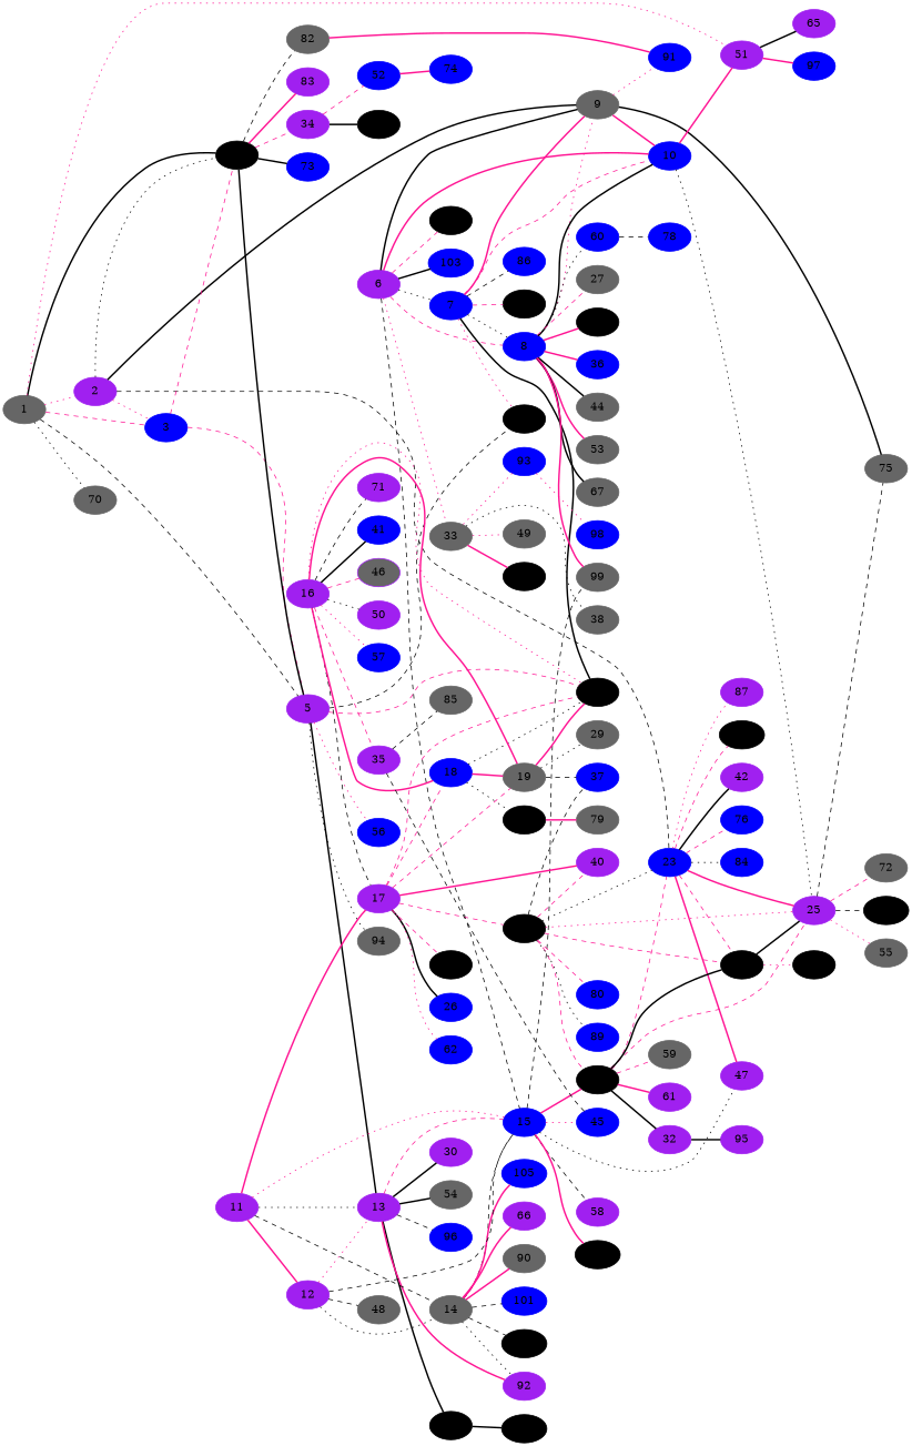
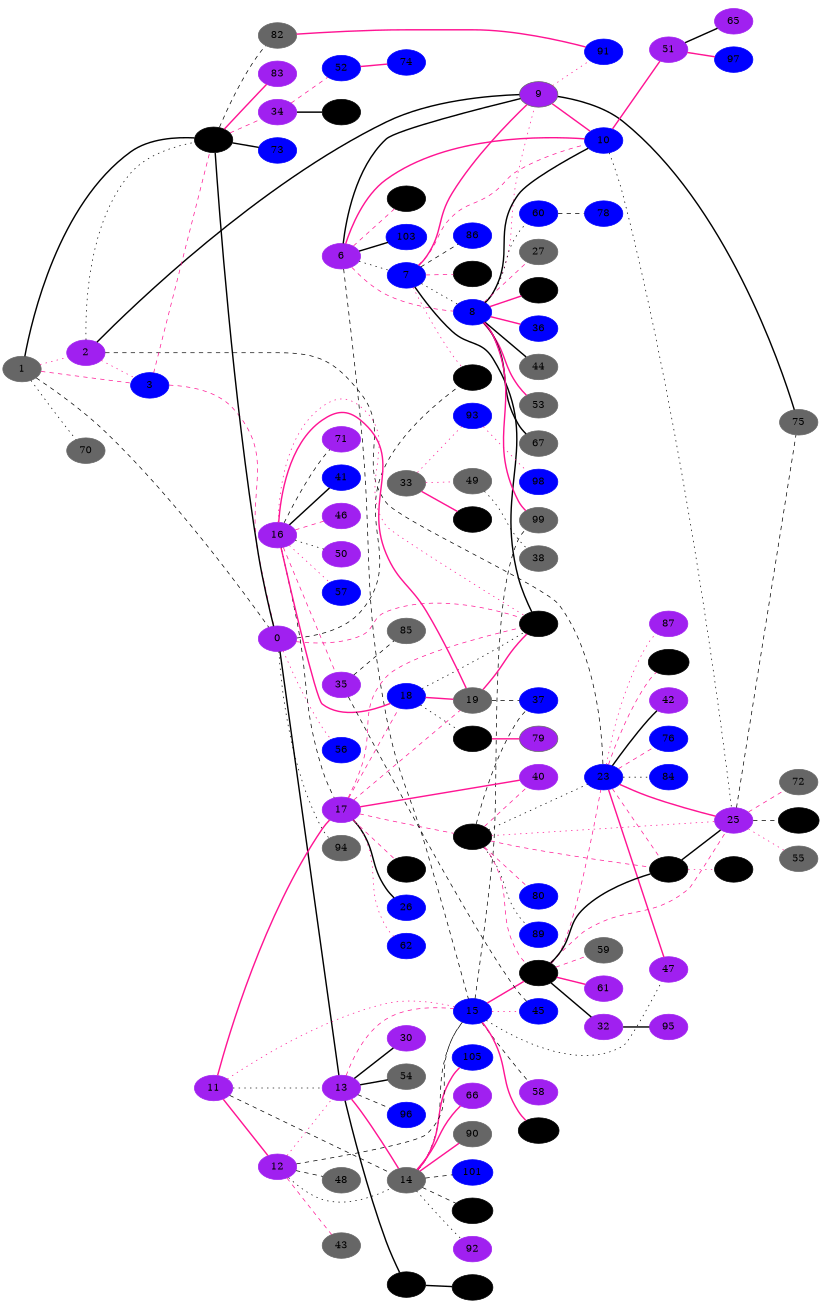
  graph {
    rankdir=LR
    node [color=blue style=filled]
    edge [color=deeppink style=dashed]
    1 [color=gray40]
    2 [color=purple]
    3
    4 [color=black]
-   5 [color=purple]
+   5 [color=purple label=0]
    51 [color=purple]
    70 [color=gray40]
-   9 [color=gray40]
+   9 [color=gray40 fillcolor=purple]
    23
    34 [color=purple]
    73
    82 [color=gray40]
    83 [color=purple]
    13 [color=purple]
    20 [color=black]
    31 [color=black]
    56
    94 [color=gray40]
    65 [color=purple]
    97
    10
    75 [color=gray40]
    91
    25 [color=purple]
    47 [color=purple]
    24 [color=black]
    42 [color=purple]
    76
    84
    87 [color=purple]
    106 [color=black]
    52
    63 [color=black]
    15
    14 [color=gray40]
    30 [color=purple]
    54 [color=gray40]
    68 [color=black]
    96
    6 [color=purple]
    7
    8
    33 [color=gray40]
    81 [color=black]
    103
    64 [color=black]
    86
    27 [color=gray40]
    28 [color=black]
    36
    44 [color=gray40]
    53 [color=gray40]
    60
    67 [color=gray40]
    99 [color=gray40]
    22 [color=black]
    45
    58 [color=purple]
    104 [color=black]
    38 [color=gray40]
    39 [color=black]
    49 [color=gray40]
    93
    78
    55 [color=gray40]
    72 [color=gray40]
    100 [color=black]
    11 [color=purple]
    12 [color=purple]
    17 [color=purple]
+   43 [color=gray40]
    48 [color=gray40]
    66 [color=purple]
    90 [color=gray40]
    92 [color=purple]
    101
    102 [color=black]
    105
    18
    19 [color=gray40]
    21 [color=black]
    26
    40 [color=purple]
    62
    88 [color=black]
    107 [color=black]
    32 [color=purple]
    59 [color=gray40]
    61 [color=purple]
    16 [color=purple]
    35 [color=purple]
    41
-   46 [color=purple fillcolor=gray40]
+   46 [color=purple]
    50 [color=purple]
    57
    71 [color=purple]
    69 [color=black]
-   29 [color=gray40]
    37
    85 [color=gray40]
    80
    89
-   79 [color=gray40]
+   79 [color=gray40 fillcolor=purple]
    77 [color=black]
    95 [color=purple]
    98
    74
    1 -- 2 [style=dotted]
    1 -- 3
    1 -- 4 [color=black style=bold]
    1 -- 5 [color=black]
-   1 -- 51 [style=dotted]
    1 -- 70 [color=black style=dotted]
    2 -- 3 [style=dotted]
    2 -- 4 [color=black style=dotted]
    2 -- 9 [color=black style=bold]
    2 -- 23 [color=black]
    3 -- 4
    3 -- 5
    4 -- 5 [color=black style=bold]
    4 -- 34
    4 -- 73 [color=black style=bold]
    4 -- 82 [color=black]
    4 -- 83 [style=bold]
    5 -- 13 [color=black style=bold]
    5 -- 20
    5 -- 31 [color=black]
    5 -- 56 [style=dotted]
    5 -- 94 [color=black style=dotted]
    51 -- 65 [color=black style=bold]
    51 -- 97 [style=bold]
    9 -- 10 [style=bold]
    9 -- 75 [color=black style=bold]
    9 -- 91 [style=dotted]
    23 -- 25 [style=bold]
    23 -- 47 [style=bold]
    23 -- 24
    23 -- 42 [color=black style=bold]
    23 -- 76
    23 -- 84 [color=black style=dotted]
    23 -- 87 [style=dotted]
    23 -- 106
    34 -- 52
    34 -- 63 [color=black style=bold]
    82 -- 91 [style=bold]
    13 -- 15
-   13 -- 92 [style=bold]
+   13 -- 14 [style=bold]
    13 -- 30 [color=black style=bold]
    13 -- 54 [color=black style=bold]
    13 -- 68 [color=black style=bold]
    13 -- 96 [color=black]
    10 -- 51 [style=bold]
    10 -- 25 [color=black style=dotted]
    25 -- 75 [color=black]
    25 -- 55 [style=dotted]
    25 -- 72
    25 -- 100 [color=black]
    24 -- 25 [color=black style=bold]
    24 -- 77 [style=dotted]
    52 -- 74 [style=bold]
    15 -- 47 [color=black style=dotted]
    15 -- 99 [color=black]
    15 -- 22 [style=bold]
    15 -- 45 [style=dotted]
    15 -- 58 [color=black]
    15 -- 104 [style=bold]
    14 -- 15 [color=black]
    14 -- 66 [style=bold]
    14 -- 90 [style=bold]
    14 -- 92 [color=black style=dotted]
    14 -- 101 [color=black]
    14 -- 102 [color=black]
    14 -- 105 [style=bold]
    68 -- 107 [color=black style=bold]
    6 -- 9 [color=black style=bold]
    6 -- 10 [style=bold]
    6 -- 15 [color=black]
    6 -- 7 [color=black style=dotted]
    6 -- 8
-   6 -- 33 [style=dotted]
    6 -- 81
    6 -- 103 [color=black style=bold]
    7 -- 9 [style=bold]
    7 -- 20 [color=black style=bold]
    7 -- 31 [style=dotted]
    7 -- 10
    7 -- 8 [color=black style=dotted]
    7 -- 64
    7 -- 86 [color=black]
    8 -- 9 [style=dotted]
    8 -- 10 [color=black style=bold]
    8 -- 27
    8 -- 28 [style=bold]
    8 -- 36 [style=bold]
    8 -- 44 [color=black style=bold]
    8 -- 53 [style=bold]
    8 -- 60 [color=black style=dotted]
    8 -- 67 [color=black style=bold]
    8 -- 99 [style=bold]
-   33 -- 38 [color=black style=dotted]
+   49 -- 38 [color=black style=dotted]
    33 -- 39 [style=bold]
    33 -- 49 [style=dotted]
    33 -- 93 [style=dotted]
    60 -- 78 [color=black]
    22 -- 23
    22 -- 25
    22 -- 24 [color=black style=bold]
    22 -- 32 [color=black style=bold]
    22 -- 59
    22 -- 61 [style=bold]
    93 -- 98 [style=dotted]
    11 -- 13 [color=black style=dotted]
    11 -- 15 [style=dotted]
    11 -- 14 [color=black]
    11 -- 12 [style=bold]
    11 -- 17 [style=bold]
    12 -- 13 [style=dotted]
    12 -- 15 [color=black]
    12 -- 14 [color=black style=dotted]
+   12 -- 43
    12 -- 48 [color=black]
    17 -- 20
    17 -- 18
    17 -- 19
    17 -- 21
    17 -- 26 [color=black style=bold]
    17 -- 40 [style=bold]
    17 -- 62 [style=dotted]
    17 -- 88
    18 -- 20 [color=black style=dotted]
    18 -- 19 [style=bold]
    18 -- 69 [color=black style=dotted]
    19 -- 20 [style=bold]
-   19 -- 29 [color=black style=dotted]
    19 -- 37 [color=black]
    21 -- 23 [color=black style=dotted]
    21 -- 25 [style=dotted]
    21 -- 24
    21 -- 22
    21 -- 40
    21 -- 37 [color=black]
    21 -- 80
    21 -- 89 [color=black style=dotted]
    32 -- 95 [color=black style=bold]
    16 -- 20 [style=dotted]
    16 -- 17 [color=black]
    16 -- 18 [style=bold]
    16 -- 19 [style=bold]
    16 -- 35
    16 -- 41 [color=black style=bold]
    16 -- 46
    16 -- 50 [color=black style=dotted]
    16 -- 57 [style=dotted]
    16 -- 71 [color=black]
    35 -- 45 [color=black]
    35 -- 85 [color=black]
    69 -- 79 [style=bold]
  }
